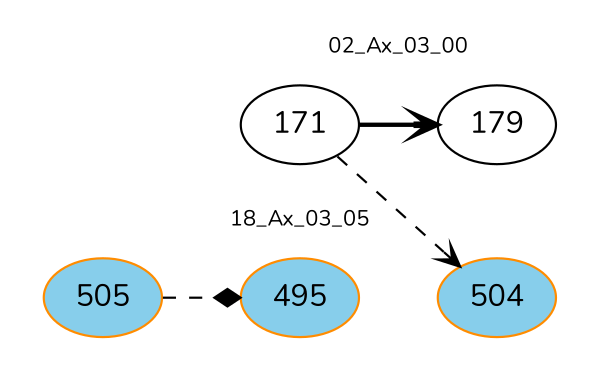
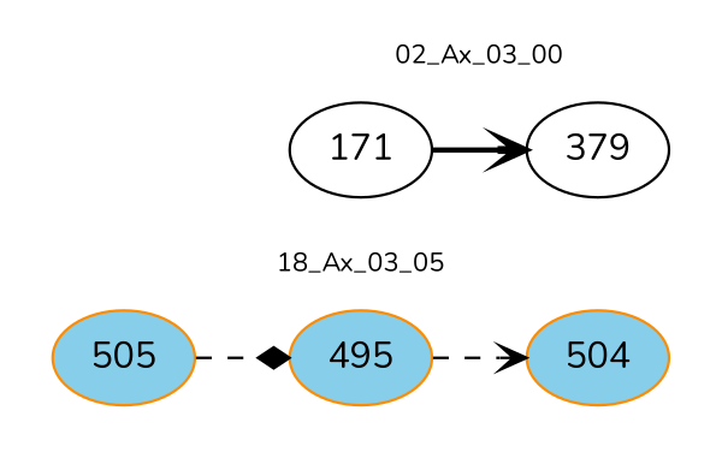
  digraph {
    fontname=Nunito
    rankdir=LR
    node [color=darkorange fillcolor=skyblue fontname=Nunito style=filled]
    edge [arrowhead=vee color=black fontname=Nunito style=dashed]
    n1 [color=black fillcolor=white label=171]
-   n2 [color=black fillcolor=white label=179]
+   n2 [color=black fillcolor=white label=379]
    n3 [label=505]
    n4 [label=495]
    n5 [label=504]
    subgraph cluster_1 {
      color=white
      fontsize=10
      label="02_Ax_03_00"
      n1
      n2
    }
    subgraph cluster_2 {
      color=white
      fontsize=10
      label="18_Ax_03_05"
      n3
      n4
      n5
    }
    n1 -> n2 [style=bold]
    n3 -> n4 [arrowhead=diamond]
-   n1 -> n5
+   n4 -> n5
  }
